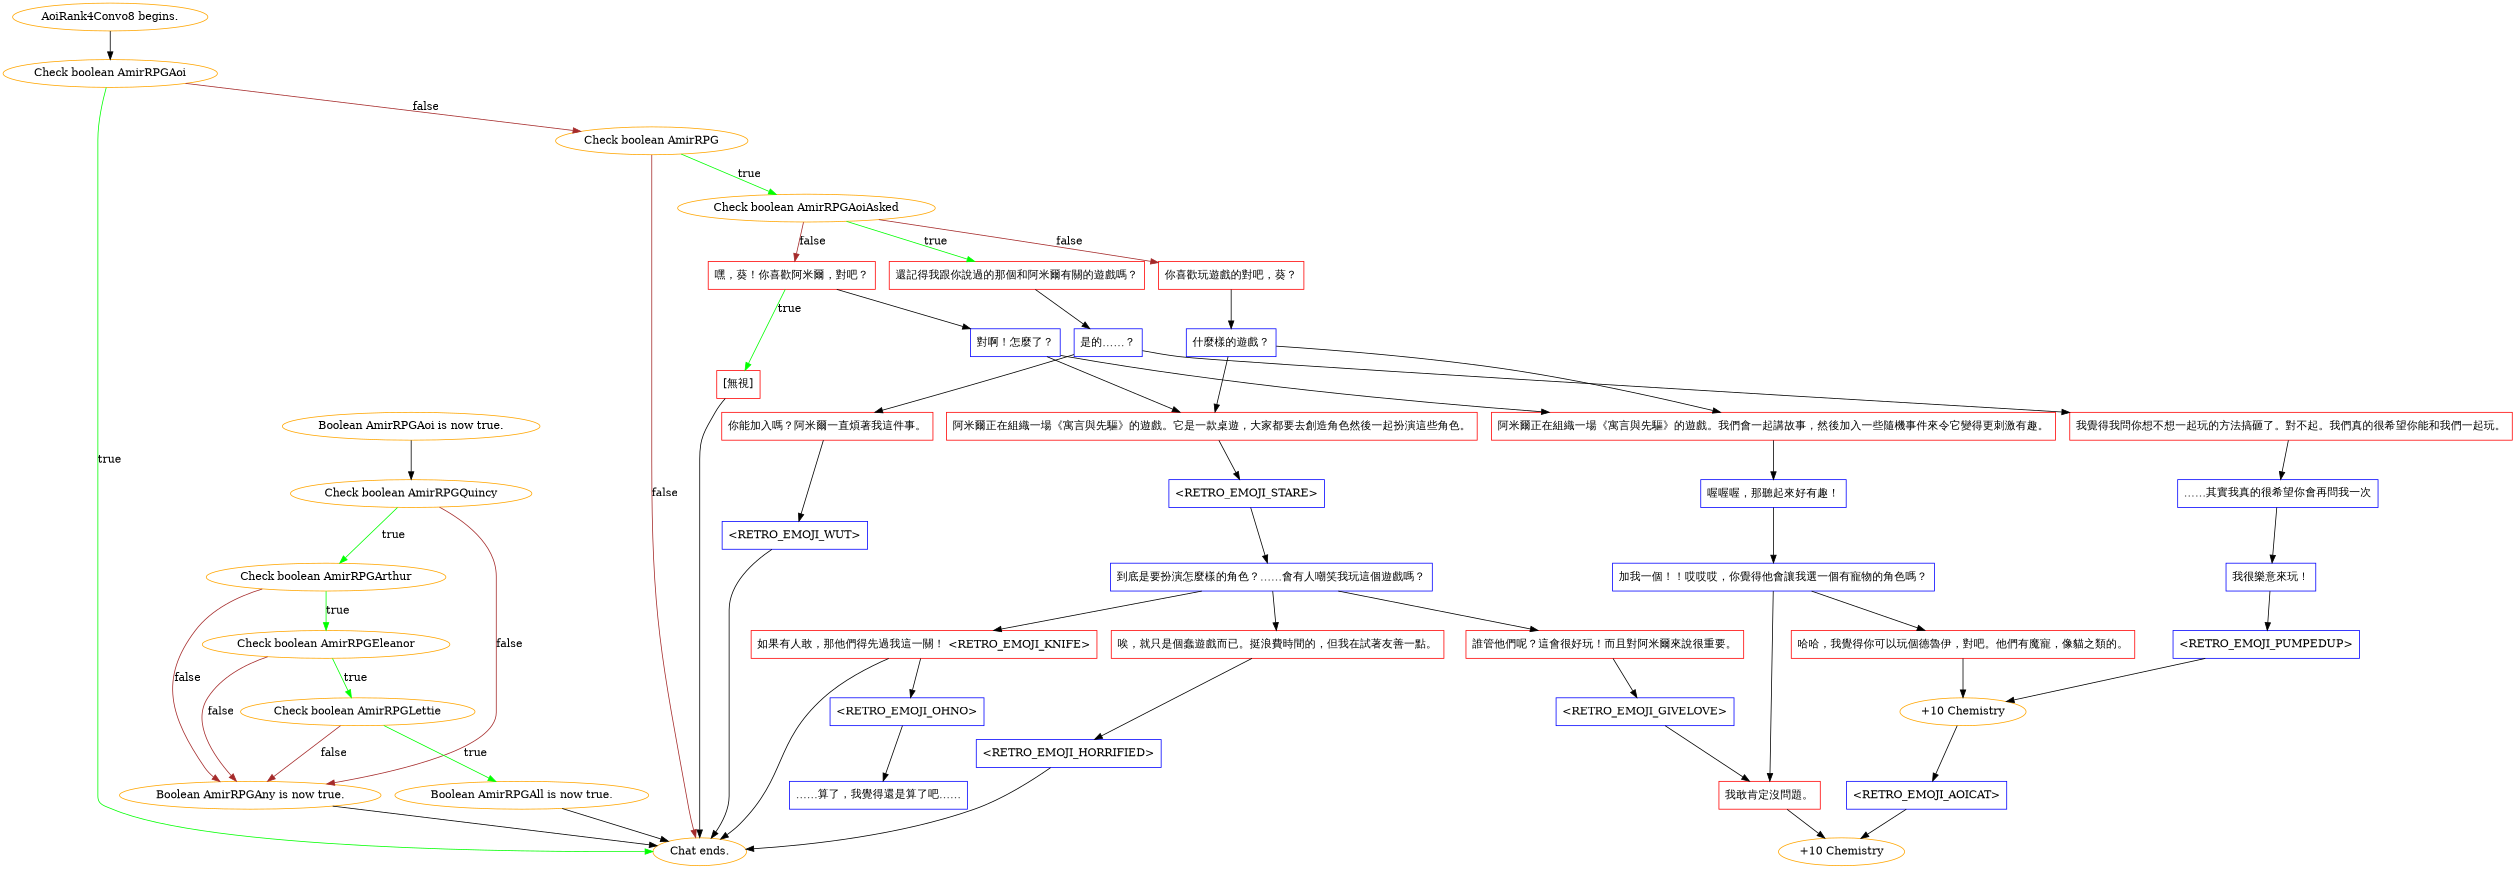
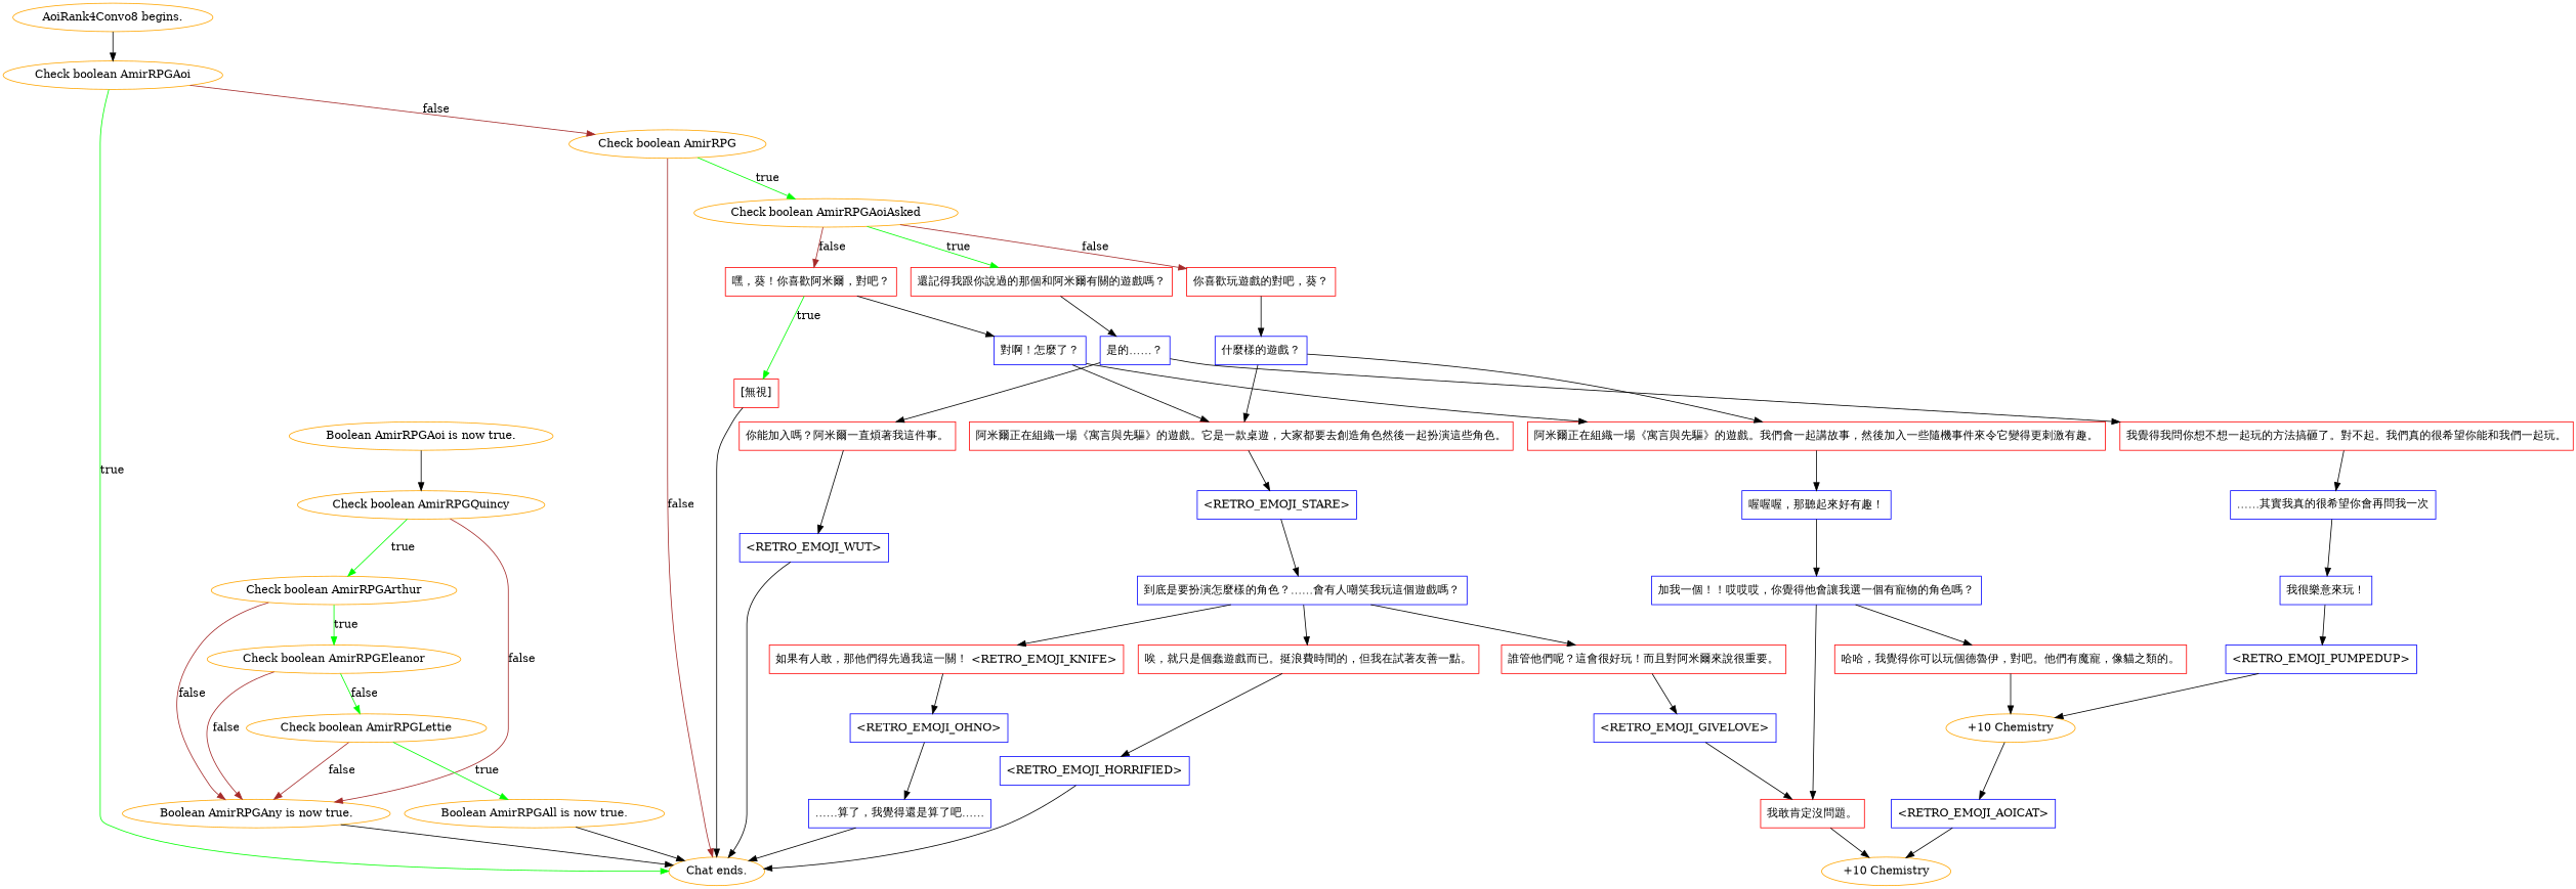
  digraph {
    node [color=blue shape=box]
    "AoiRank4Convo8 begins." [color=orange shape=""]
    n2 [color=orange label="Check boolean AmirRPGAoi" shape=""]
    "Chat ends." [color=orange shape=""]
    n4 [color=orange label="Check boolean AmirRPG" shape=""]
    n5 [color=orange label="Check boolean AmirRPGAoiAsked" shape=""]
    n6 [color=red label="還記得我跟你說過的那個和阿米爾有關的遊戲嗎？"]
    n7 [color=red label="嘿，葵！你喜歡阿米爾，對吧？"]
    n8 [color=red label="你喜歡玩遊戲的對吧，葵？"]
    n9 [label="是的……？"]
    n10 [color=red label="[無視]"]
    n11 [label="對啊！怎麼了？"]
    n12 [label="什麼樣的遊戲？"]
    n13 [color=red label="我覺得我問你想不想一起玩的方法搞砸了。對不起。我們真的很希望你能和我們一起玩。"]
    n14 [color=red label="你能加入嗎？阿米爾一直煩著我這件事。"]
    n15 [color=red label="阿米爾正在組織一場《寓言與先驅》的遊戲。它是一款桌遊，大家都要去創造角色然後一起扮演這些角色。"]
    n16 [color=red label="阿米爾正在組織一場《寓言與先驅》的遊戲。我們會一起講故事，然後加入一些隨機事件來令它變得更刺激有趣。"]
    n17 [label="……其實我真的很希望你會再問我一次"]
    n18 [label="<RETRO_EMOJI_WUT>"]
    n19 [label="<RETRO_EMOJI_STARE>"]
    n20 [label="喔喔喔，那聽起來好有趣！"]
    n21 [label="我很樂意來玩！"]
    n22 [label="到底是要扮演怎麼樣的角色？……會有人嘲笑我玩這個遊戲嗎？"]
    n23 [label="加我一個！！哎哎哎，你覺得他會讓我選一個有寵物的角色嗎？"]
    n24 [label="<RETRO_EMOJI_PUMPEDUP>"]
    n25 [color=red label="唉，就只是個蠢遊戲而已。挺浪費時間的，但我在試著友善一點。"]
    n26 [color=red label="如果有人敢，那他們得先過我這一關！ <RETRO_EMOJI_KNIFE>"]
    n27 [color=red label="誰管他們呢？這會很好玩！而且對阿米爾來說很重要。"]
    n28 [color=red label="哈哈，我覺得你可以玩個德魯伊，對吧。他們有魔寵，像貓之類的。"]
    n29 [color=red label="我敢肯定沒問題。"]
    n30 [color=orange label="+10 Chemistry" shape=""]
    n31 [label="<RETRO_EMOJI_HORRIFIED>"]
    n32 [label="<RETRO_EMOJI_OHNO>"]
    n33 [label="<RETRO_EMOJI_GIVELOVE>"]
    n34 [color=orange label="+10 Chemistry" shape=""]
    n35 [label="<RETRO_EMOJI_AOICAT>"]
    n36 [label="……算了，我覺得還是算了吧……"]
    n37 [color=orange label="Boolean AmirRPGAoi is now true." shape=""]
    n38 [color=orange label="Check boolean AmirRPGQuincy" shape=""]
    n39 [color=orange label="Check boolean AmirRPGArthur" shape=""]
    n40 [color=orange label="Boolean AmirRPGAny is now true." shape=""]
    n41 [color=orange label="Check boolean AmirRPGEleanor" shape=""]
    n42 [color=orange label="Check boolean AmirRPGLettie" shape=""]
    n43 [color=orange label="Boolean AmirRPGAll is now true." shape=""]
    "AoiRank4Convo8 begins." -> n2
    n2 -> "Chat ends." [color=green label=true]
    n2 -> n4 [color=brown label=false]
    n4 -> "Chat ends." [color=brown label=false]
    n4 -> n5 [color=green label=true]
    n5 -> n6 [color=green label=true]
    n5 -> n7 [color=brown label=false]
    n5 -> n8 [color=brown label=false]
    n6 -> n9
    n7 -> n10 [color=green label=true]
    n7 -> n11
    n8 -> n12
    n9 -> n13
    n9 -> n14
    n10 -> "Chat ends."
    n11 -> n15
    n11 -> n16
    n12 -> n15
    n12 -> n16
    n13 -> n17
    n14 -> n18
    n15 -> n19
    n16 -> n20
    n17 -> n21
    n18 -> "Chat ends."
    n19 -> n22
    n20 -> n23
    n21 -> n24
    n22 -> n25
    n22 -> n26
    n22 -> n27
    n23 -> n28
    n23 -> n29
    n24 -> n30
    n25 -> n31
    n26 -> n32
    n27 -> n33
    n28 -> n30
    n29 -> n34
    n30 -> n35
    n31 -> "Chat ends."
    n32 -> n36
    n33 -> n29
    n35 -> n34
-   n26 -> "Chat ends."
+   n36 -> "Chat ends."
    n37 -> n38
    n38 -> n39 [color=green label=true]
    n38 -> n40 [color=brown label=false]
    n39 -> n40 [color=brown label=false]
    n39 -> n41 [color=green label=true]
    n40 -> "Chat ends."
    n41 -> n40 [color=brown label=false]
-   n41 -> n42 [color=green label=true]
+   n41 -> n42 [color=green label=false]
    n42 -> n40 [color=brown label=false]
    n42 -> n43 [color=green label=true]
    n43 -> "Chat ends."
  }
